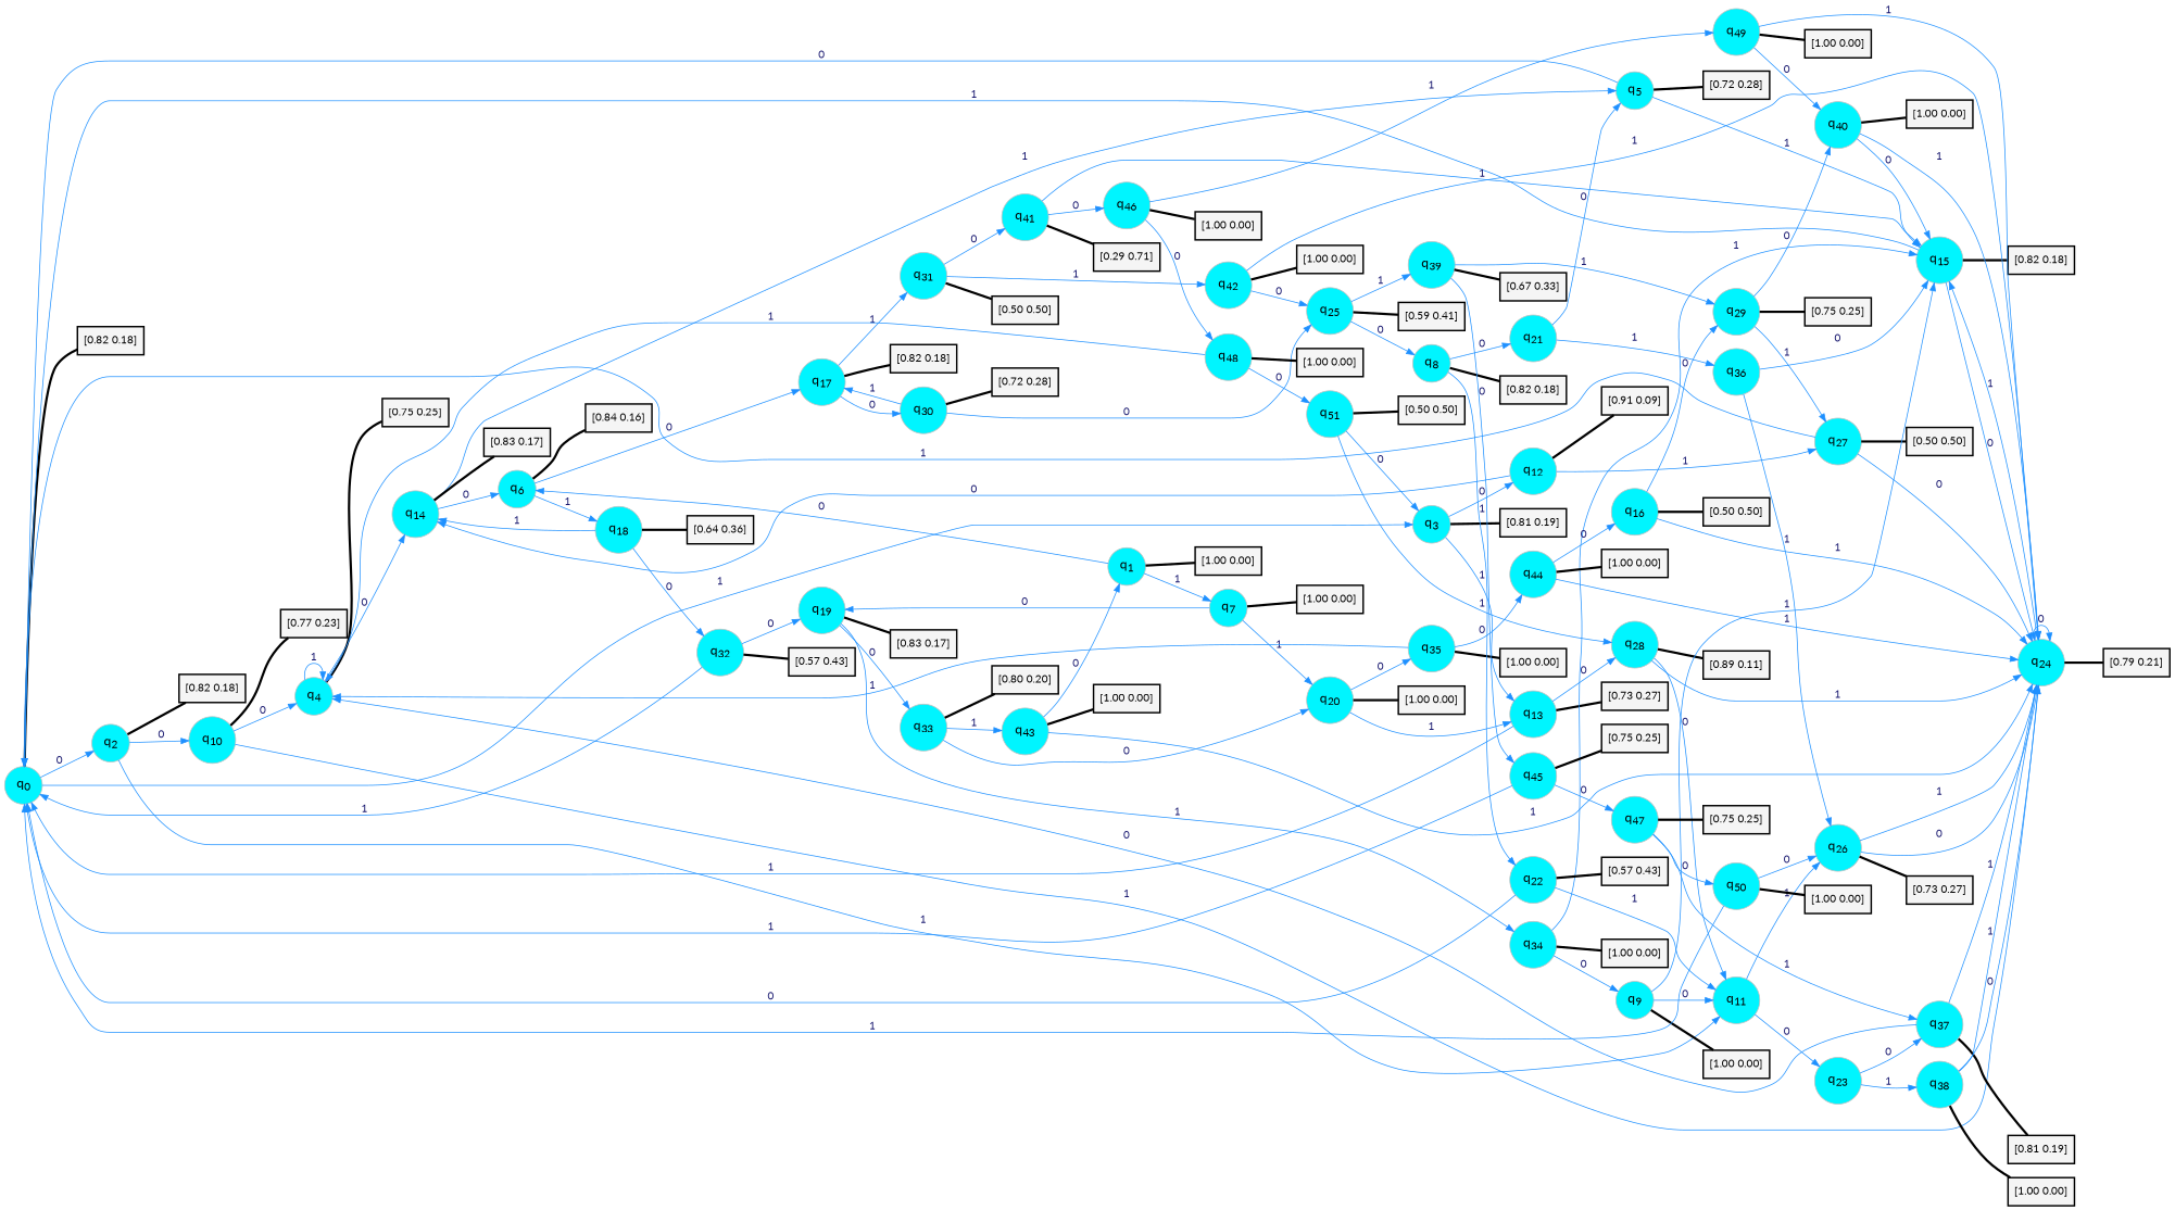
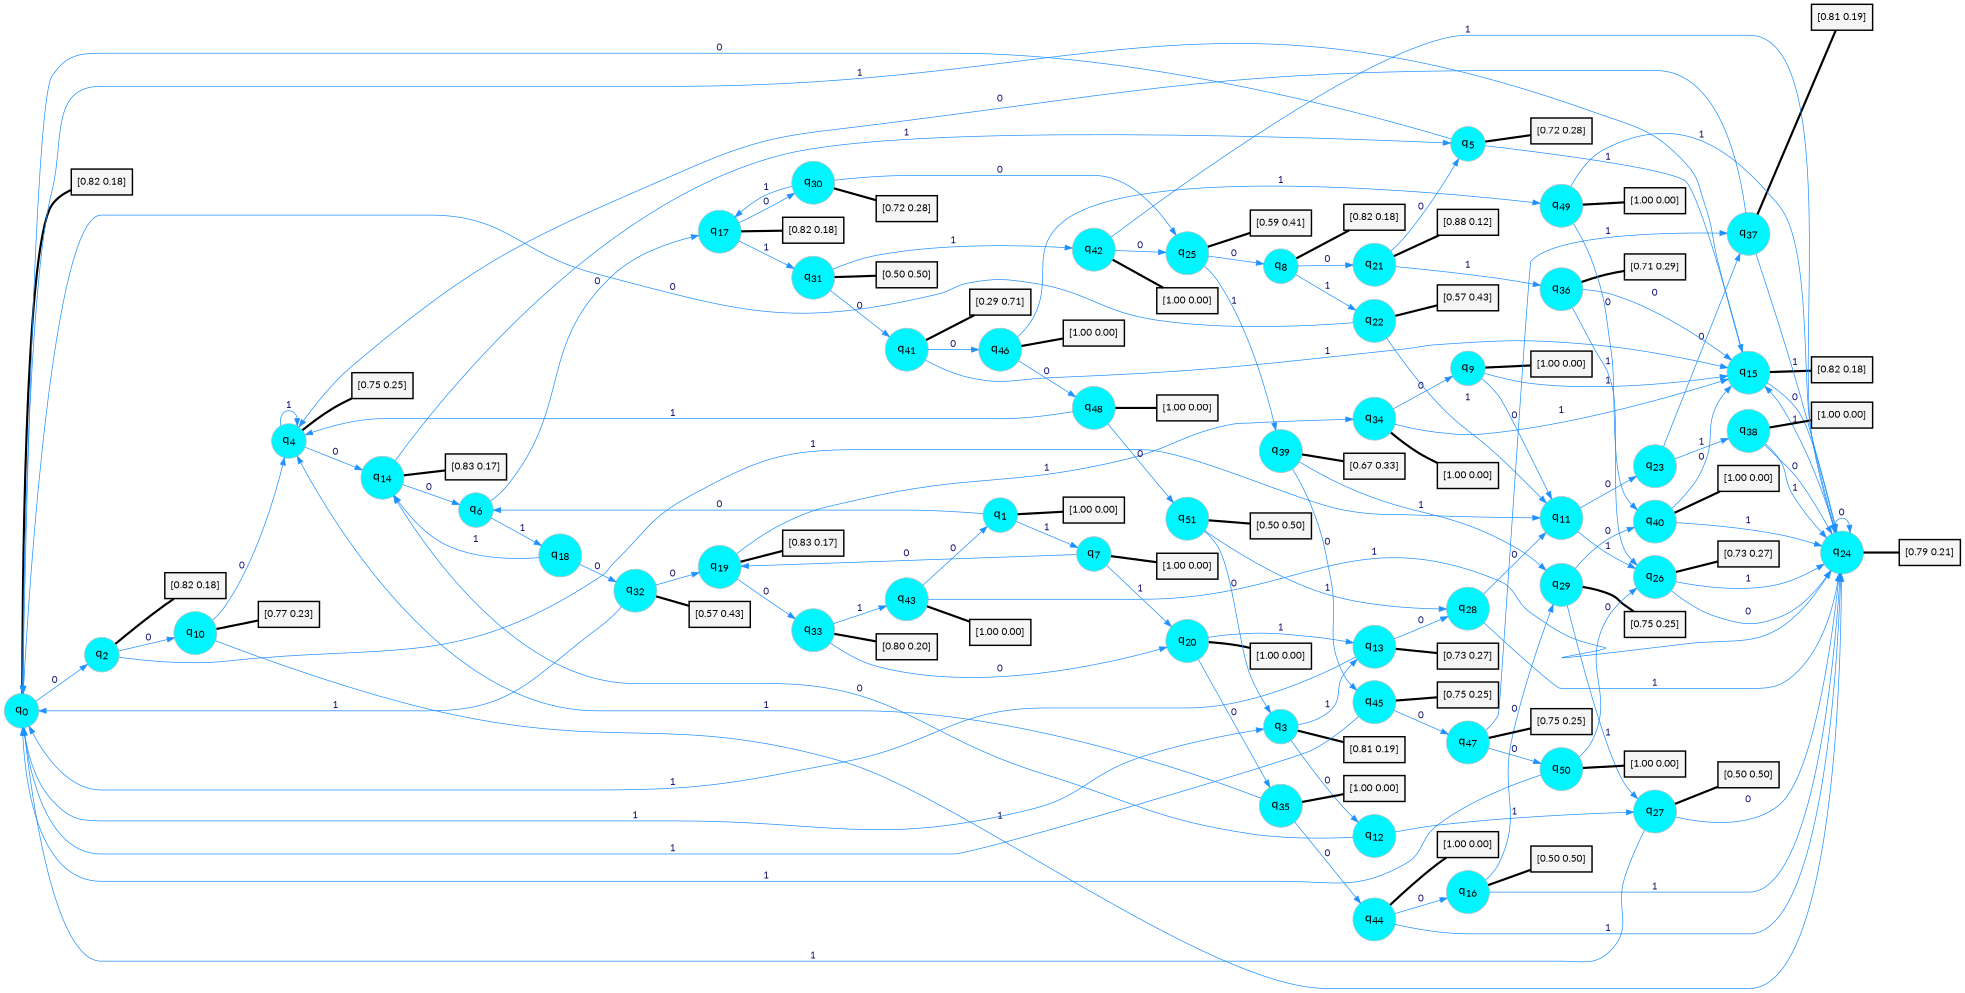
  digraph {
    fontname=Lato
    rankdir=LR
    node [color=gray fillcolor=turquoise1 fontcolor=black fontname=Lato fontsize=16 fontweight=bold shape=circle style=filled]
    edge [arrowsize=1 color=dodgerblue1 fontcolor=midnightblue fontname=Lato fontweight=bold penwidth=1 style=solid weight=20]
    n1 [label=<q<SUB>0</SUB>>]
    n2 [label=<q<SUB>2</SUB>>]
    n3 [label=<q<SUB>3</SUB>>]
    n4 [color=black fillcolor=whitesmoke fontsize=14 label="[0.82 0.18]" penwidth=2 shape=box]
    n5 [label=<q<SUB>10</SUB>>]
    n6 [label=<q<SUB>11</SUB>>]
    n7 [color=black fillcolor=whitesmoke fontsize=14 label="[0.82 0.18]" penwidth=2 shape=box]
    n8 [label=<q<SUB>12</SUB>>]
    n9 [label=<q<SUB>13</SUB>>]
    n10 [color=black fillcolor=whitesmoke fontsize=14 label="[0.81 0.19]" penwidth=2 shape=box]
    n11 [label=<q<SUB>1</SUB>>]
    n12 [label=<q<SUB>6</SUB>>]
    n13 [label=<q<SUB>7</SUB>>]
    n14 [color=black fillcolor=whitesmoke fontsize=14 label="[1.00 0.00]" penwidth=2 shape=box]
    n15 [label=<q<SUB>17</SUB>>]
    n16 [label=<q<SUB>18</SUB>>]
-   n17 [color=black fillcolor=whitesmoke fontsize=14 label="[0.84 0.16]" penwidth=2 shape=box]
    n18 [label=<q<SUB>19</SUB>>]
    n19 [label=<q<SUB>20</SUB>>]
    n20 [color=black fillcolor=whitesmoke fontsize=14 label="[1.00 0.00]" penwidth=2 shape=box]
    n21 [label=<q<SUB>4</SUB>>]
    n22 [label=<q<SUB>24</SUB>>]
    n23 [color=black fillcolor=whitesmoke fontsize=14 label="[0.77 0.23]" penwidth=2 shape=box]
    n24 [label=<q<SUB>23</SUB>>]
    n25 [label=<q<SUB>26</SUB>>]
    n26 [label=<q<SUB>14</SUB>>]
    n27 [label=<q<SUB>27</SUB>>]
-   n28 [color=black fillcolor=whitesmoke fontsize=14 label="[0.91 0.09]" penwidth=2 shape=box]
    n29 [label=<q<SUB>28</SUB>>]
    n30 [color=black fillcolor=whitesmoke fontsize=14 label="[0.73 0.27]" penwidth=2 shape=box]
    n31 [color=black fillcolor=whitesmoke fontsize=14 label="[0.75 0.25]" penwidth=2 shape=box]
    n32 [label=<q<SUB>5</SUB>>]
    n33 [color=black fillcolor=whitesmoke fontsize=14 label="[0.83 0.17]" penwidth=2 shape=box]
    n34 [label=<q<SUB>15</SUB>>]
    n35 [color=black fillcolor=whitesmoke fontsize=14 label="[0.72 0.28]" penwidth=2 shape=box]
    n36 [color=black fillcolor=whitesmoke fontsize=14 label="[0.82 0.18]" penwidth=2 shape=box]
    n37 [label=<q<SUB>30</SUB>>]
    n38 [label=<q<SUB>31</SUB>>]
    n39 [color=black fillcolor=whitesmoke fontsize=14 label="[0.82 0.18]" penwidth=2 shape=box]
    n40 [label=<q<SUB>32</SUB>>]
-   n41 [color=black fillcolor=whitesmoke fontsize=14 label="[0.64 0.36]" penwidth=2 shape=box]
    n42 [label=<q<SUB>33</SUB>>]
    n43 [label=<q<SUB>34</SUB>>]
    n44 [color=black fillcolor=whitesmoke fontsize=14 label="[0.83 0.17]" penwidth=2 shape=box]
    n45 [label=<q<SUB>35</SUB>>]
    n46 [color=black fillcolor=whitesmoke fontsize=14 label="[1.00 0.00]" penwidth=2 shape=box]
    n47 [label=<q<SUB>8</SUB>>]
    n48 [label=<q<SUB>21</SUB>>]
    n49 [label=<q<SUB>22</SUB>>]
    n50 [color=black fillcolor=whitesmoke fontsize=14 label="[0.82 0.18]" penwidth=2 shape=box]
    n51 [label=<q<SUB>36</SUB>>]
+   n52 [color=black fillcolor=whitesmoke fontsize=14 label="[0.88 0.12]" penwidth=2 shape=box]
    n53 [color=black fillcolor=whitesmoke fontsize=14 label="[0.57 0.43]" penwidth=2 shape=box]
    n54 [label=<q<SUB>9</SUB>>]
    n55 [color=black fillcolor=whitesmoke fontsize=14 label="[1.00 0.00]" penwidth=2 shape=box]
    n56 [color=black fillcolor=whitesmoke fontsize=14 label="[0.79 0.21]" penwidth=2 shape=box]
    n57 [label=<q<SUB>37</SUB>>]
    n58 [label=<q<SUB>38</SUB>>]
    n59 [color=black fillcolor=whitesmoke fontsize=14 label="[0.73 0.27]" penwidth=2 shape=box]
    n60 [color=black fillcolor=whitesmoke fontsize=14 label="[0.50 0.50]" penwidth=2 shape=box]
-   n61 [color=black fillcolor=whitesmoke fontsize=14 label="[0.89 0.11]" penwidth=2 shape=box]
    n62 [label=<q<SUB>16</SUB>>]
    n63 [label=<q<SUB>29</SUB>>]
    n64 [color=black fillcolor=whitesmoke fontsize=14 label="[0.50 0.50]" penwidth=2 shape=box]
    n65 [label=<q<SUB>40</SUB>>]
    n66 [color=black fillcolor=whitesmoke fontsize=14 label="[0.75 0.25]" penwidth=2 shape=box]
    n67 [label=<q<SUB>25</SUB>>]
    n68 [color=black fillcolor=whitesmoke fontsize=14 label="[0.72 0.28]" penwidth=2 shape=box]
    n69 [label=<q<SUB>41</SUB>>]
    n70 [label=<q<SUB>42</SUB>>]
    n71 [color=black fillcolor=whitesmoke fontsize=14 label="[0.50 0.50]" penwidth=2 shape=box]
    n72 [color=black fillcolor=whitesmoke fontsize=14 label="[0.57 0.43]" penwidth=2 shape=box]
    n73 [label=<q<SUB>43</SUB>>]
    n74 [color=black fillcolor=whitesmoke fontsize=14 label="[0.80 0.20]" penwidth=2 shape=box]
    n75 [color=black fillcolor=whitesmoke fontsize=14 label="[1.00 0.00]" penwidth=2 shape=box]
    n76 [label=<q<SUB>44</SUB>>]
    n77 [color=black fillcolor=whitesmoke fontsize=14 label="[1.00 0.00]" penwidth=2 shape=box]
+   n78 [color=black fillcolor=whitesmoke fontsize=14 label="[0.71 0.29]" penwidth=2 shape=box]
    n79 [color=black fillcolor=whitesmoke fontsize=14 label="[0.81 0.19]" penwidth=2 shape=box]
    n80 [color=black fillcolor=whitesmoke fontsize=14 label="[1.00 0.00]" penwidth=2 shape=box]
    n81 [label=<q<SUB>39</SUB>>]
    n82 [color=black fillcolor=whitesmoke fontsize=14 label="[0.59 0.41]" penwidth=2 shape=box]
    n83 [label=<q<SUB>45</SUB>>]
    n84 [color=black fillcolor=whitesmoke fontsize=14 label="[0.67 0.33]" penwidth=2 shape=box]
    n85 [color=black fillcolor=whitesmoke fontsize=14 label="[1.00 0.00]" penwidth=2 shape=box]
    n86 [label=<q<SUB>46</SUB>>]
    n87 [color=black fillcolor=whitesmoke fontsize=14 label="[0.29 0.71]" penwidth=2 shape=box]
    n88 [color=black fillcolor=whitesmoke fontsize=14 label="[1.00 0.00]" penwidth=2 shape=box]
    n89 [color=black fillcolor=whitesmoke fontsize=14 label="[1.00 0.00]" penwidth=2 shape=box]
    n90 [color=black fillcolor=whitesmoke fontsize=14 label="[1.00 0.00]" penwidth=2 shape=box]
    n91 [label=<q<SUB>47</SUB>>]
    n92 [color=black fillcolor=whitesmoke fontsize=14 label="[0.75 0.25]" penwidth=2 shape=box]
    n93 [label=<q<SUB>48</SUB>>]
    n94 [label=<q<SUB>49</SUB>>]
    n95 [color=black fillcolor=whitesmoke fontsize=14 label="[1.00 0.00]" penwidth=2 shape=box]
    n96 [label=<q<SUB>50</SUB>>]
    n97 [color=black fillcolor=whitesmoke fontsize=14 label="[0.75 0.25]" penwidth=2 shape=box]
    n98 [label=<q<SUB>51</SUB>>]
    n99 [color=black fillcolor=whitesmoke fontsize=14 label="[1.00 0.00]" penwidth=2 shape=box]
    n100 [color=black fillcolor=whitesmoke fontsize=14 label="[1.00 0.00]" penwidth=2 shape=box]
    n101 [color=black fillcolor=whitesmoke fontsize=14 label="[1.00 0.00]" penwidth=2 shape=box]
    n102 [color=black fillcolor=whitesmoke fontsize=14 label="[0.50 0.50]" penwidth=2 shape=box]
    n1 -> n2 [label=0]
    n1 -> n3 [label=1]
    n1 -> n4 [arrowhead=none color=black penwidth=3]
    n2 -> n5 [label=0]
    n2 -> n6 [label=1]
    n2 -> n7 [arrowhead=none color=black penwidth=3]
    n3 -> n8 [label=0]
    n3 -> n9 [label=1]
    n3 -> n10 [arrowhead=none color=black penwidth=3]
    n5 -> n21 [label=0]
    n5 -> n22 [label=1]
    n5 -> n23 [arrowhead=none color=black penwidth=3]
    n6 -> n24 [label=0]
    n6 -> n25 [label=1]
    n8 -> n26 [label=0]
    n8 -> n27 [label=1]
-   n8 -> n28 [arrowhead=none color=black penwidth=3]
    n9 -> n1 [label=1]
    n9 -> n29 [label=0]
    n9 -> n30 [arrowhead=none color=black penwidth=3]
    n11 -> n12 [label=0]
    n11 -> n13 [label=1]
    n11 -> n14 [arrowhead=none color=black penwidth=3]
    n12 -> n15 [label=0]
    n12 -> n16 [label=1]
-   n12 -> n17 [arrowhead=none color=black penwidth=3]
    n13 -> n18 [label=0]
    n13 -> n19 [label=1]
    n13 -> n20 [arrowhead=none color=black penwidth=3]
    n15 -> n37 [label=0]
    n15 -> n38 [label=1]
    n15 -> n39 [arrowhead=none color=black penwidth=3]
    n16 -> n26 [label=1]
    n16 -> n40 [label=0]
-   n16 -> n41 [arrowhead=none color=black penwidth=3]
    n18 -> n42 [label=0]
    n18 -> n43 [label=1]
    n18 -> n44 [arrowhead=none color=black penwidth=3]
    n19 -> n9 [label=1]
    n19 -> n45 [label=0]
    n19 -> n46 [arrowhead=none color=black penwidth=3]
    n21 -> n21 [label=1]
    n21 -> n26 [label=0]
    n21 -> n31 [arrowhead=none color=black penwidth=3]
    n22 -> n22 [label=0]
    n22 -> n34 [label=1]
    n22 -> n56 [arrowhead=none color=black penwidth=3]
    n24 -> n57 [label=0]
    n24 -> n58 [label=1]
    n25 -> n22 [label=0]
    n25 -> n22 [label=1]
    n25 -> n59 [arrowhead=none color=black penwidth=3]
    n26 -> n12 [label=0]
    n26 -> n32 [label=1]
    n26 -> n33 [arrowhead=none color=black penwidth=3]
    n27 -> n1 [label=1]
    n27 -> n22 [label=0]
    n27 -> n60 [arrowhead=none color=black penwidth=3]
    n29 -> n6 [label=0]
    n29 -> n22 [label=1]
-   n29 -> n61 [arrowhead=none color=black penwidth=3]
    n32 -> n1 [label=0]
    n32 -> n34 [label=1]
    n32 -> n35 [arrowhead=none color=black penwidth=3]
    n34 -> n1 [label=1]
    n34 -> n22 [label=0]
    n34 -> n36 [arrowhead=none color=black penwidth=3]
    n37 -> n15 [label=1]
    n37 -> n67 [label=0]
    n37 -> n68 [arrowhead=none color=black penwidth=3]
    n38 -> n69 [label=0]
    n38 -> n70 [label=1]
    n38 -> n71 [arrowhead=none color=black penwidth=3]
    n40 -> n1 [label=1]
    n40 -> n18 [label=0]
    n40 -> n72 [arrowhead=none color=black penwidth=3]
    n42 -> n19 [label=0]
    n42 -> n73 [label=1]
    n42 -> n74 [arrowhead=none color=black penwidth=3]
    n43 -> n34 [label=1]
    n43 -> n54 [label=0]
    n43 -> n75 [arrowhead=none color=black penwidth=3]
    n45 -> n21 [label=1]
    n45 -> n76 [label=0]
    n45 -> n77 [arrowhead=none color=black penwidth=3]
    n47 -> n48 [label=0]
    n47 -> n49 [label=1]
    n47 -> n50 [arrowhead=none color=black penwidth=3]
    n48 -> n32 [label=0]
    n48 -> n51 [label=1]
+   n48 -> n52 [arrowhead=none color=black penwidth=3]
    n49 -> n1 [label=0]
    n49 -> n6 [label=1]
    n49 -> n53 [arrowhead=none color=black penwidth=3]
    n51 -> n25 [label=1]
    n51 -> n34 [label=0]
+   n51 -> n78 [arrowhead=none color=black penwidth=3]
    n54 -> n6 [label=0]
    n54 -> n34 [label=1]
    n54 -> n55 [arrowhead=none color=black penwidth=3]
    n57 -> n21 [label=0]
    n57 -> n22 [label=1]
    n57 -> n79 [arrowhead=none color=black penwidth=3]
    n58 -> n22 [label=0]
    n58 -> n22 [label=1]
    n58 -> n80 [arrowhead=none color=black penwidth=3]
    n62 -> n22 [label=1]
    n62 -> n63 [label=0]
    n62 -> n64 [arrowhead=none color=black penwidth=3]
    n63 -> n27 [label=1]
    n63 -> n65 [label=0]
    n63 -> n66 [arrowhead=none color=black penwidth=3]
    n65 -> n22 [label=1]
    n65 -> n34 [label=0]
    n65 -> n85 [arrowhead=none color=black penwidth=3]
    n67 -> n47 [label=0]
    n67 -> n81 [label=1]
    n67 -> n82 [arrowhead=none color=black penwidth=3]
    n69 -> n34 [label=1]
    n69 -> n86 [label=0]
    n69 -> n87 [arrowhead=none color=black penwidth=3]
    n70 -> n22 [label=1]
    n70 -> n67 [label=0]
    n70 -> n88 [arrowhead=none color=black penwidth=3]
    n73 -> n11 [label=0]
    n73 -> n22 [label=1]
    n73 -> n89 [arrowhead=none color=black penwidth=3]
    n76 -> n22 [label=1]
    n76 -> n62 [label=0]
    n76 -> n90 [arrowhead=none color=black penwidth=3]
    n81 -> n63 [label=1]
    n81 -> n83 [label=0]
    n81 -> n84 [arrowhead=none color=black penwidth=3]
    n83 -> n1 [label=1]
    n83 -> n91 [label=0]
    n83 -> n92 [arrowhead=none color=black penwidth=3]
    n86 -> n93 [label=0]
    n86 -> n94 [label=1]
    n86 -> n95 [arrowhead=none color=black penwidth=3]
    n91 -> n57 [label=1]
    n91 -> n96 [label=0]
    n91 -> n97 [arrowhead=none color=black penwidth=3]
    n93 -> n21 [label=1]
    n93 -> n98 [label=0]
    n93 -> n99 [arrowhead=none color=black penwidth=3]
    n94 -> n22 [label=1]
    n94 -> n65 [label=0]
    n94 -> n100 [arrowhead=none color=black penwidth=3]
    n96 -> n1 [label=1]
    n96 -> n25 [label=0]
    n96 -> n101 [arrowhead=none color=black penwidth=3]
    n98 -> n3 [label=0]
    n98 -> n29 [label=1]
    n98 -> n102 [arrowhead=none color=black penwidth=3]
  }
